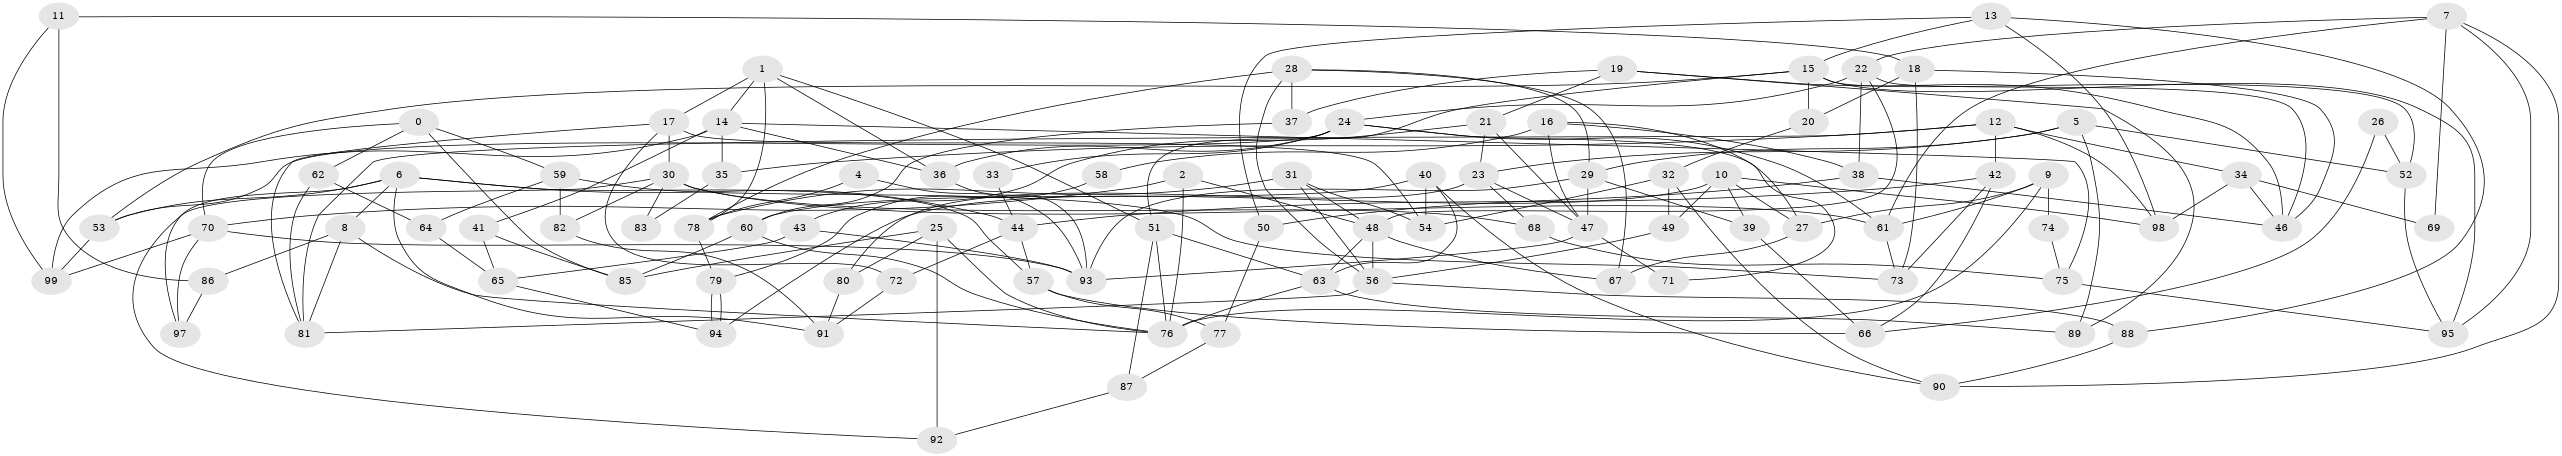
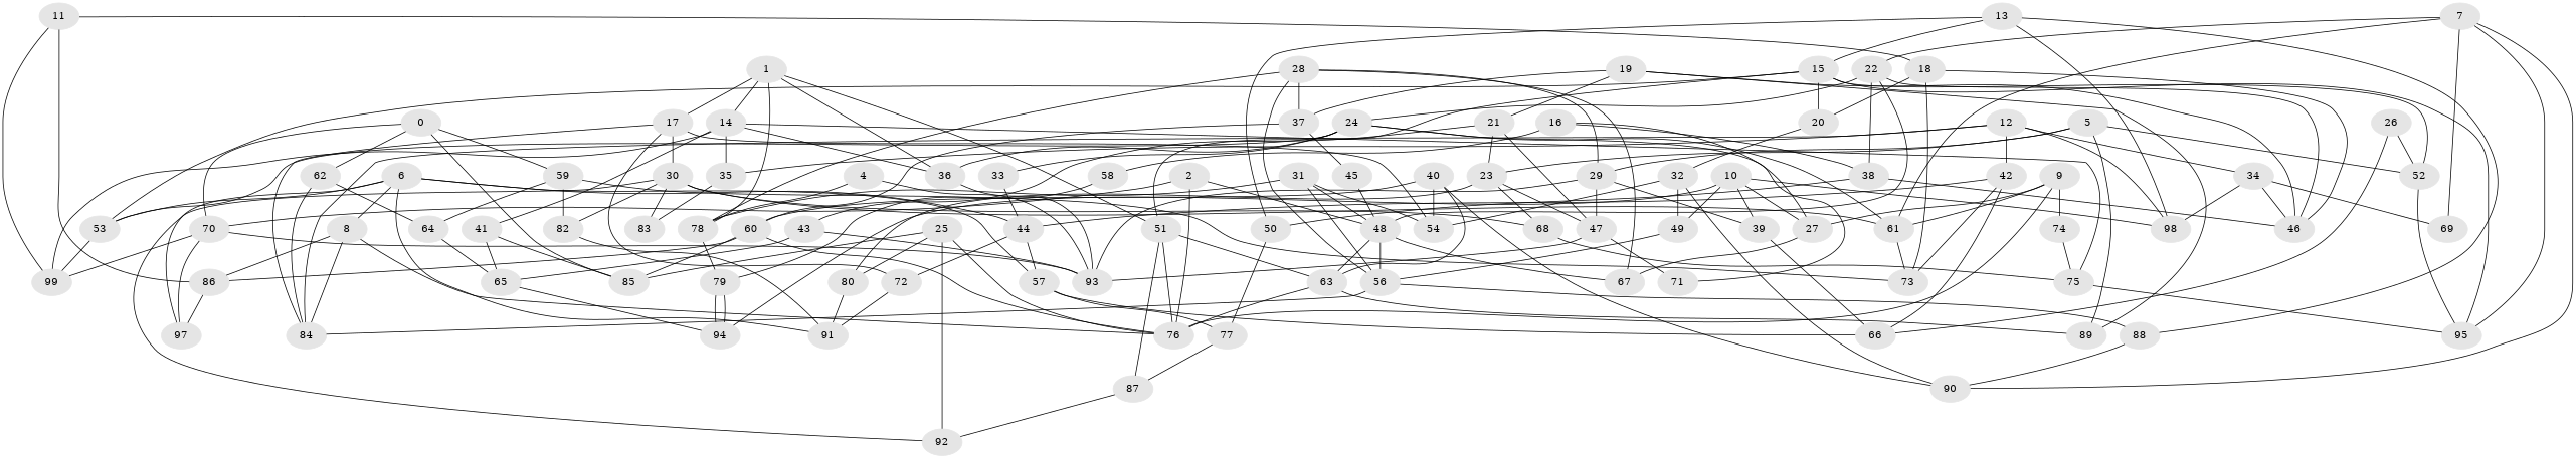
  graph {
    fontname="DejaVu Serif"
    node [color=gray90 fontname="DejaVu Serif" style=filled]
    edge [fontname="DejaVu Serif"]
    1
    14
    17
    36
    51
    78
    99
    35
    41
    75
-   84 [label=81]
+   84
    30
    54
    72
    93
    76
    63
    87
    79
    2
    48
    70
    67
    56
    97
    n26 [label=0]
    59
    62
    85
    73
    82
    64
    4
    5
    23
    29
    52
    89
    80
    47
    68
    39
    95
    6
    44
    53
    57
    91
    8
    66
    77
    7
    22
    61
    69
    90
    38
    46
    24
    86
    9
    27
    74
    10
    49
    94
    98
    11
    18
    20
    12
    34
    42
    83
    13
    15
    50
    88
    65
    32
    16
    58
    71
    92
    19
    21
    37
    43
+   45
    60
    33
    25
    26
    28
    31
    40
    1 -- 14
    1 -- 17
    1 -- 36
    1 -- 51
    1 -- 78
    14 -- 36
    14 -- 99
    14 -- 35
    14 -- 41
    14 -- 75
    17 -- 84
    17 -- 30
    17 -- 54
    17 -- 72
    36 -- 93
    51 -- 76
    51 -- 63
    51 -- 87
    78 -- 79
    35 -- 83
    41 -- 85
    41 -- 65
    75 -- 95
    30 -- 82
    30 -- 68
    30 -- 61
    30 -- 83
    30 -- 92
    72 -- 91
    63 -- 76
    63 -- 89
    87 -- 92
    79 -- 94
    79 -- 94
    2 -- 76
    2 -- 48
    2 -- 70
    48 -- 63
    48 -- 67
    48 -- 56
    70 -- 99
    70 -- 93
    70 -- 97
    56 -- 84
    56 -- 88
    n26 -- 70
    n26 -- 59
    n26 -- 62
    n26 -- 85
    59 -- 73
    59 -- 82
    59 -- 64
    62 -- 84
    62 -- 64
    82 -- 91
    64 -- 65
    4 -- 78
    4 -- 93
    5 -- 23
    5 -- 29
    5 -- 52
    5 -- 89
    23 -- 80
    23 -- 47
    23 -- 68
    29 -- 93
    29 -- 47
    29 -- 39
    52 -- 95
    80 -- 91
    47 -- 93
    47 -- 71
    68 -- 75
    39 -- 66
    6 -- 97
    6 -- 44
    6 -- 53
    6 -- 57
    6 -- 91
    6 -- 8
    44 -- 72
    44 -- 57
    53 -- 99
    57 -- 66
    57 -- 77
    8 -- 84
    8 -- 76
    8 -- 86
    77 -- 87
    7 -- 95
    7 -- 22
    7 -- 61
    7 -- 69
    7 -- 90
    22 -- 48
    22 -- 38
    22 -- 46
    22 -- 24
    61 -- 73
    38 -- 46
    38 -- 50
    24 -- 36
    24 -- 53
    24 -- 61
    24 -- 71
    24 -- 33
    86 -- 97
    9 -- 76
    9 -- 61
    9 -- 27
    9 -- 74
    27 -- 67
    74 -- 75
    10 -- 39
    10 -- 27
    10 -- 49
    10 -- 94
    10 -- 98
    49 -- 56
    11 -- 99
    11 -- 86
    11 -- 18
    18 -- 73
    18 -- 46
    18 -- 20
    20 -- 32
    12 -- 35
    12 -- 84
    12 -- 98
    12 -- 34
    12 -- 42
    34 -- 69
    34 -- 46
    34 -- 98
    42 -- 73
    42 -- 44
    42 -- 66
    13 -- 98
    13 -- 15
    13 -- 50
    13 -- 88
    15 -- 51
    15 -- 52
    15 -- 95
    15 -- 53
    15 -- 20
    50 -- 77
    88 -- 90
    65 -- 94
    32 -- 54
    32 -- 90
    32 -- 49
-   16 -- 47
    16 -- 38
    16 -- 27
    16 -- 58
    58 -- 79
    19 -- 89
    19 -- 46
    19 -- 21
    19 -- 37
    21 -- 23
    21 -- 47
    21 -- 43
+   37 -- 45
    37 -- 60
    43 -- 93
    43 -- 65
+   45 -- 48
    60 -- 76
    60 -- 85
+   60 -- 86
    33 -- 44
    25 -- 76
    25 -- 85
    25 -- 80
    25 -- 92
    26 -- 52
    26 -- 66
    28 -- 78
    28 -- 67
    28 -- 56
    28 -- 29
    28 -- 37
    31 -- 78
    31 -- 54
    31 -- 48
    31 -- 56
    40 -- 54
    40 -- 63
    40 -- 90
    40 -- 60
  }
